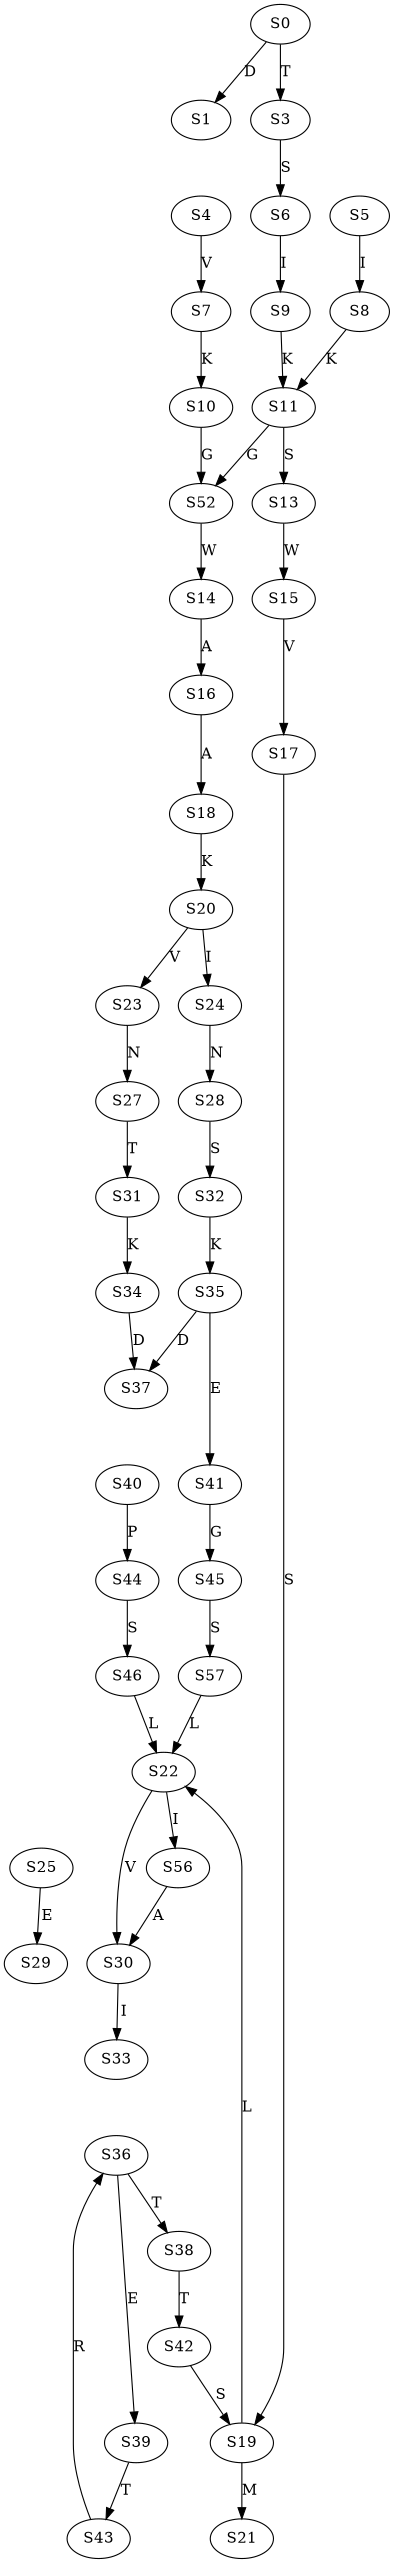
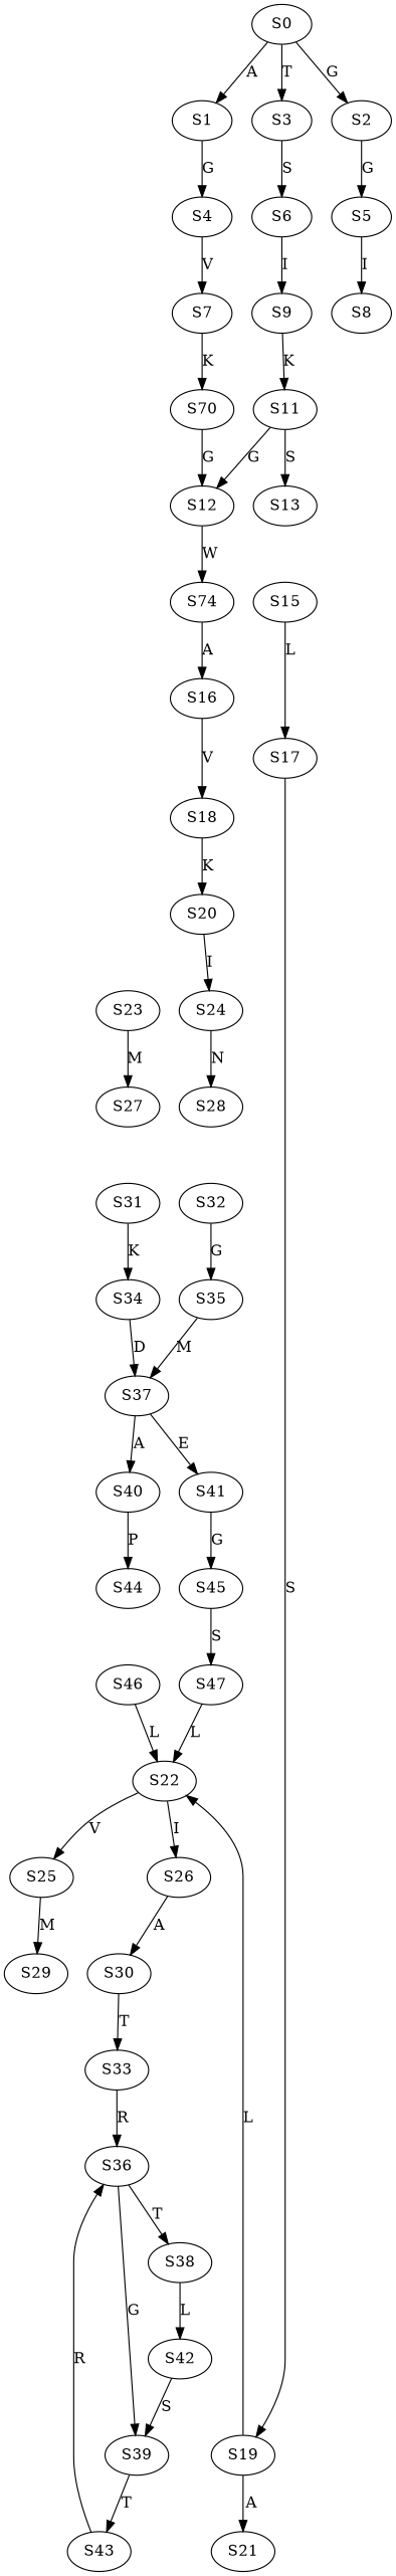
  strict digraph {
    S0
    S1
+   S2
    S3
    S4
    S5
    S6
    S7
    S8
    S9
-   S10
+   S10 [label=S70]
    S11
-   S12 [label=S52]
+   S12
    S13
-   S14
+   S14 [label=S74]
    S15
    S16
    S17
    S18
    S19
    S20
    S21
    S22
    S23
    S24
    S25
-   S26 [label=S56]
+   S26
    S27
    S28
    S29
    S30
    S31
    S32
    S33
    S34
    S35
    S36
    S37
    S38
    S39
    S40
    S41
    S42
    S43
    S44
    S45
    S46
-   S47 [label=S57]
-   S0 -> S1 [label=D]
+   S47
+   S0 -> S1 [label=A]
+   S0 -> S2 [label=G]
    S0 -> S3 [label=T]
+   S1 -> S4 [label=G]
+   S2 -> S5 [label=G]
    S3 -> S6 [label=S]
    S4 -> S7 [label=V]
    S5 -> S8 [label=I]
    S6 -> S9 [label=I]
    S7 -> S10 [label=K]
-   S8 -> S11 [label=K]
    S9 -> S11 [label=K]
    S10 -> S12 [label=G]
    S11 -> S12 [label=G]
    S11 -> S13 [label=S]
    S12 -> S14 [label=W]
-   S13 -> S15 [label=W]
    S14 -> S16 [label=A]
-   S15 -> S17 [label=V]
-   S16 -> S18 [label=A]
+   S15 -> S17 [label=L]
+   S16 -> S18 [label=V]
    S17 -> S19 [label=S]
    S18 -> S20 [label=K]
-   S19 -> S21 [label=M]
+   S19 -> S21 [label=A]
    S19 -> S22 [label=L]
-   S20 -> S23 [label=V]
    S20 -> S24 [label=I]
-   S22 -> S30 [label=V]
+   S22 -> S25 [label=V]
    S22 -> S26 [label=I]
-   S23 -> S27 [label=N]
+   S23 -> S27 [label=M]
    S24 -> S28 [label=N]
-   S25 -> S29 [label=E]
+   S25 -> S29 [label=M]
    S26 -> S30 [label=A]
-   S27 -> S31 [label=T]
-   S28 -> S32 [label=S]
-   S30 -> S33 [label=I]
+   S30 -> S33 [label=T]
    S31 -> S34 [label=K]
-   S32 -> S35 [label=K]
+   S32 -> S35 [label=G]
+   S33 -> S36 [label=R]
    S34 -> S37 [label=D]
-   S35 -> S37 [label=D]
+   S35 -> S37 [label=M]
    S36 -> S38 [label=T]
-   S36 -> S39 [label=E]
-   S35 -> S41 [label=E]
-   S38 -> S42 [label=T]
+   S36 -> S39 [label=G]
+   S37 -> S40 [label=A]
+   S37 -> S41 [label=E]
+   S38 -> S42 [label=L]
    S39 -> S43 [label=T]
    S40 -> S44 [label=P]
    S41 -> S45 [label=G]
-   S42 -> S19 [label=S]
+   S42 -> S39 [label=S]
    S43 -> S36 [label=R]
-   S44 -> S46 [label=S]
    S45 -> S47 [label=S]
    S46 -> S22 [label=L]
    S47 -> S22 [label=L]
  }
